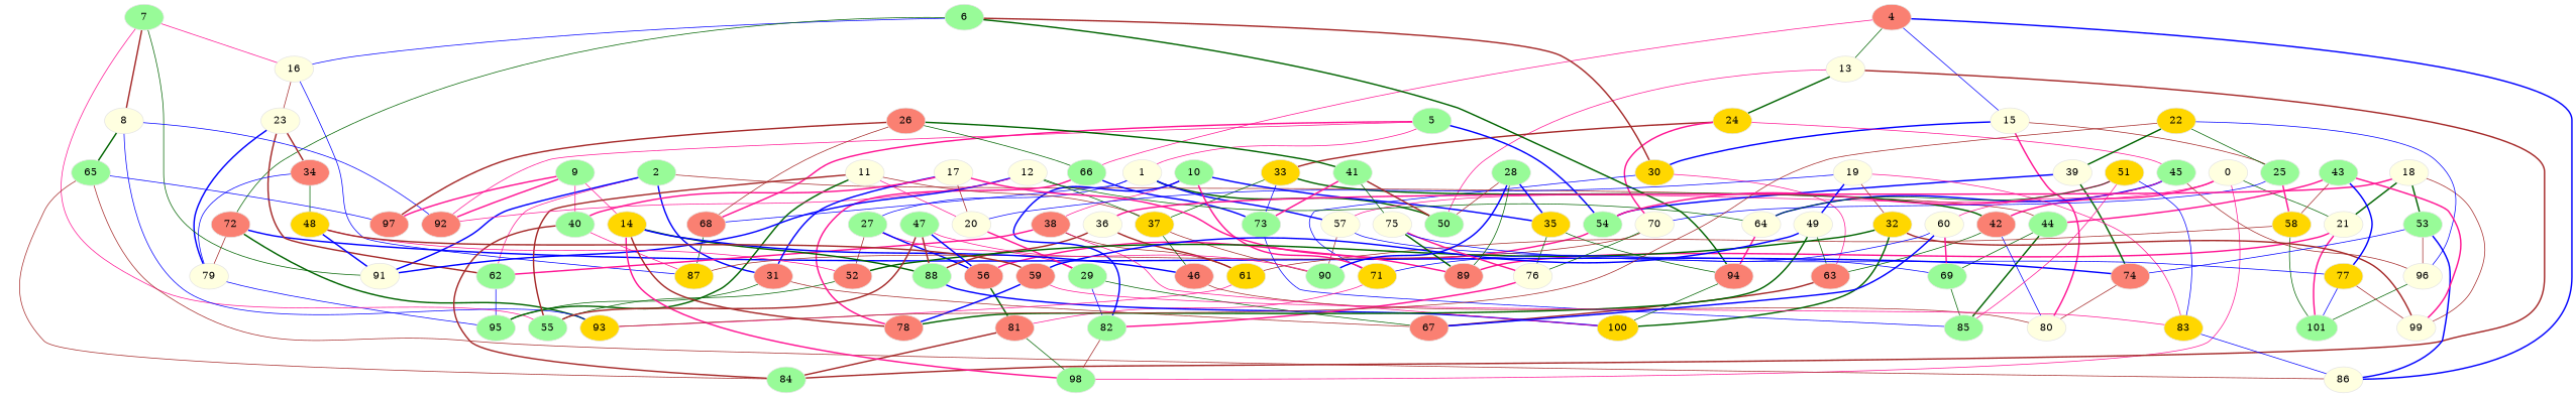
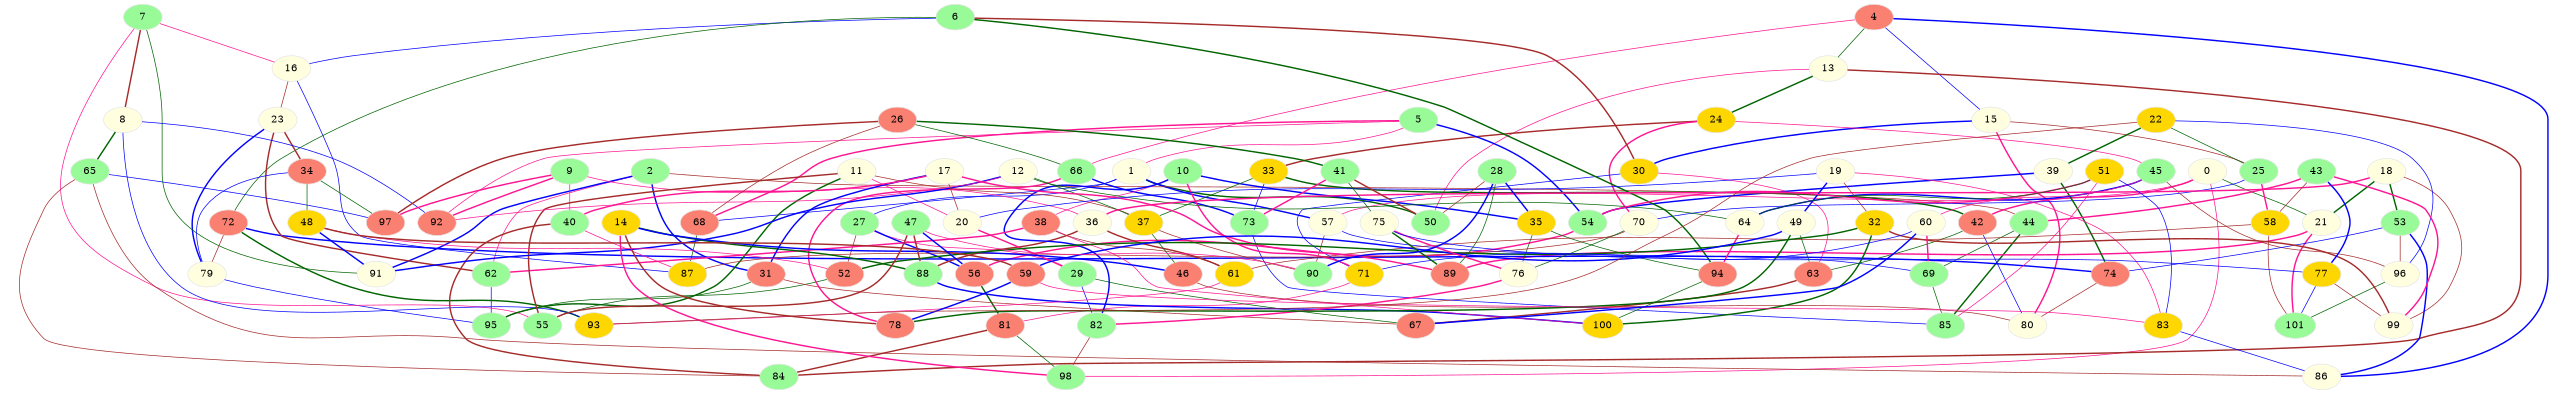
  graph {
    node [color=gray90 fillcolor=palegreen style=filled]
    edge [color=blue style=solid]
    1 [fillcolor=lightyellow]
    27
    50
    57 [fillcolor=lightyellow]
    68 [fillcolor=salmon]
    29
    52 [fillcolor=salmon]
    56 [fillcolor=salmon]
    90
    69
    87 [fillcolor=gold]
    31 [fillcolor=salmon]
    2
    44
    62
    91 [fillcolor=lightyellow]
    95
    67 [fillcolor=salmon]
    85
    n20 [fillcolor=lightyellow label=0]
    21 [fillcolor=lightyellow]
    42 [fillcolor=salmon]
    98
    89 [fillcolor=salmon]
    101
    80 [fillcolor=lightyellow]
    63 [fillcolor=salmon]
    4 [fillcolor=salmon]
    13 [fillcolor=lightyellow]
    15 [fillcolor=lightyellow]
    66
    86 [fillcolor=lightyellow]
    24 [fillcolor=gold]
    84
    30 [fillcolor=gold]
    25
    78 [fillcolor=salmon]
    73
    5
    54
    92 [fillcolor=salmon]
    39 [fillcolor=lightyellow]
    74 [fillcolor=salmon]
    16 [fillcolor=lightyellow]
    6
    72 [fillcolor=salmon]
    94 [fillcolor=salmon]
    23 [fillcolor=lightyellow]
    71 [fillcolor=gold]
    93 [fillcolor=gold]
    79 [fillcolor=lightyellow]
    100 [fillcolor=gold]
    7
    8 [fillcolor=lightyellow]
    55
    65
    97 [fillcolor=salmon]
    9
    36 [fillcolor=lightyellow]
    40
    88
    61 [fillcolor=gold]
    35 [fillcolor=gold]
    10
    38 [fillcolor=salmon]
    82
    76 [fillcolor=lightyellow]
    81 [fillcolor=salmon]
    11 [fillcolor=lightyellow]
    20 [fillcolor=lightyellow]
    37 [fillcolor=gold]
    46 [fillcolor=salmon]
    12 [fillcolor=lightyellow]
    64 [fillcolor=lightyellow]
    33 [fillcolor=gold]
    45
    70 [fillcolor=lightyellow]
    14 [fillcolor=gold]
    58 [fillcolor=gold]
    34 [fillcolor=salmon]
    17 [fillcolor=lightyellow]
    18 [fillcolor=lightyellow]
    53
    99 [fillcolor=lightyellow]
    96 [fillcolor=lightyellow]
    19 [fillcolor=lightyellow]
    32 [fillcolor=gold]
    49 [fillcolor=lightyellow]
    83 [fillcolor=gold]
    59 [fillcolor=salmon]
    22 [fillcolor=gold]
    48 [fillcolor=gold]
    60 [fillcolor=lightyellow]
    26 [fillcolor=salmon]
    41
    75 [fillcolor=lightyellow]
    28
    77 [fillcolor=gold]
    43
    47
    51 [fillcolor=gold]
    1 -- 27
    1 -- 50 [color=darkgreen style=bold]
    1 -- 57 [style=bold]
    1 -- 68
    27 -- 29 [color=deeppink]
    27 -- 52 [color=brown]
    27 -- 56 [style=bold]
    57 -- 90 [color=brown]
    57 -- 69
    68 -- 87 [color=darkgreen]
    29 -- 67 [color=darkgreen]
    29 -- 82
    52 -- 55 [color=darkgreen]
    56 -- 81 [color=darkgreen style=bold]
    69 -- 85 [color=darkgreen]
    31 -- 95 [color=darkgreen]
    31 -- 67 [color=brown]
    2 -- 31 [style=bold]
    2 -- 44 [color=brown]
    2 -- 62 [color=deeppink]
    2 -- 91 [style=bold]
    44 -- 69 [color=darkgreen]
    44 -- 85 [color=darkgreen style=bold]
    62 -- 95
    n20 -- 57 [color=deeppink]
    n20 -- 21 [color=darkgreen]
    n20 -- 42 [color=deeppink style=bold]
    n20 -- 98 [color=deeppink]
    21 -- 89 [color=deeppink style=bold]
    21 -- 101 [color=deeppink style=bold]
    42 -- 80
    42 -- 63 [color=darkgreen]
    63 -- 67 [color=brown style=bold]
    4 -- 13 [color=darkgreen]
    4 -- 15
    4 -- 66 [color=deeppink]
    4 -- 86 [style=bold]
    13 -- 50 [color=deeppink]
    13 -- 24 [color=darkgreen style=bold]
    13 -- 84 [color=brown style=bold]
    15 -- 80 [color=deeppink style=bold]
    15 -- 30 [style=bold]
    15 -- 25 [color=brown]
    66 -- 78 [color=deeppink style=bold]
    66 -- 73 [style=bold]
    24 -- 33 [color=brown style=bold]
    24 -- 45 [color=deeppink]
    24 -- 70 [color=deeppink style=bold]
    30 -- 63 [color=deeppink]
    30 -- 71
    25 -- 70
    25 -- 58 [color=deeppink style=bold]
    73 -- 85
    5 -- 1 [color=deeppink]
    5 -- 68 [color=deeppink style=bold]
    5 -- 54 [style=bold]
    5 -- 92 [color=deeppink]
    54 -- 56 [color=deeppink style=bold]
    39 -- 54 [style=bold]
    39 -- 74 [color=darkgreen style=bold]
    74 -- 80 [color=brown]
    16 -- 87
    16 -- 23 [color=brown]
    6 -- 30 [color=brown style=bold]
    6 -- 16
    6 -- 72 [color=darkgreen]
    6 -- 94 [color=darkgreen style=bold]
    72 -- 74 [style=bold]
    72 -- 93 [color=darkgreen style=bold]
    72 -- 79 [color=brown]
    94 -- 100 [color=darkgreen]
    23 -- 62 [color=brown style=bold]
    23 -- 79 [style=bold]
    23 -- 34 [color=brown style=bold]
    71 -- 81 [color=deeppink]
    79 -- 95
    7 -- 91 [color=darkgreen]
    7 -- 16 [color=deeppink]
    7 -- 8 [color=brown style=bold]
    7 -- 55 [color=deeppink]
    8 -- 92
    8 -- 93
    8 -- 65 [color=darkgreen style=bold]
    65 -- 86 [color=brown]
    65 -- 84 [color=brown]
    65 -- 97
    9 -- 92 [color=deeppink style=bold]
    9 -- 97 [color=deeppink style=bold]
-   9 -- 14 [color=deeppink]
+   9 -- 36 [color=deeppink]
    9 -- 40 [color=deeppink]
    36 -- 88 [color=brown style=bold]
    36 -- 61 [color=brown style=bold]
    40 -- 87 [color=deeppink]
    40 -- 84 [color=brown style=bold]
    88 -- 100 [style=bold]
    61 -- 93 [color=deeppink]
    35 -- 94 [color=darkgreen]
    35 -- 76 [color=darkgreen]
    10 -- 71 [color=deeppink style=bold]
    10 -- 35 [style=bold]
    10 -- 38 [color=deeppink]
    10 -- 82 [style=bold]
    38 -- 62 [color=deeppink style=bold]
    38 -- 100 [color=deeppink]
    38 -- 61 [color=brown]
    82 -- 98 [color=brown]
    76 -- 82 [color=deeppink style=bold]
    81 -- 98 [color=darkgreen]
    81 -- 84 [color=brown style=bold]
    11 -- 95 [color=darkgreen style=bold]
    11 -- 55 [color=brown style=bold]
    11 -- 20 [color=deeppink]
    11 -- 37 [color=brown]
    20 -- 29 [color=deeppink style=bold]
    37 -- 90 [color=brown]
    37 -- 46 [color=darkgreen]
    46 -- 80 [color=brown]
    12 -- 91 [style=bold]
    12 -- 92 [color=deeppink]
    12 -- 37 [color=darkgreen]
    12 -- 64 [color=darkgreen]
    64 -- 94 [color=deeppink style=bold]
    33 -- 42 [color=darkgreen style=bold]
    33 -- 73
    33 -- 37 [color=darkgreen]
    45 -- 64 [style=bold]
    45 -- 96 [color=brown]
    45 -- 60 [color=deeppink]
    70 -- 87 [color=brown]
    70 -- 76 [color=darkgreen]
    14 -- 98 [color=deeppink style=bold]
    14 -- 78 [color=brown style=bold]
    14 -- 88 [color=darkgreen style=bold]
    14 -- 46 [style=bold]
-   58 -- 101 [color=darkgreen]
+   58 -- 101 [color=brown]
    58 -- 61 [color=brown]
    34 -- 79
+   34 -- 97 [color=darkgreen]
    34 -- 48 [color=darkgreen]
    17 -- 31 [style=bold]
    17 -- 89 [color=deeppink style=bold]
    17 -- 40 [color=deeppink style=bold]
    17 -- 20 [color=brown]
    18 -- 21 [color=darkgreen style=bold]
    18 -- 36 [color=deeppink style=bold]
    18 -- 53 [color=darkgreen style=bold]
    18 -- 99 [color=brown]
    53 -- 86 [style=bold]
    53 -- 74
    53 -- 96 [color=brown]
    96 -- 101 [color=darkgreen]
    19 -- 20
    19 -- 32 [color=brown]
    19 -- 49 [style=bold]
    19 -- 83 [color=deeppink]
    32 -- 52 [color=darkgreen style=bold]
    32 -- 100 [color=darkgreen style=bold]
    32 -- 99 [color=brown style=bold]
    49 -- 63 [color=darkgreen]
    49 -- 78 [color=darkgreen style=bold]
    49 -- 59 [style=bold]
    83 -- 86
    59 -- 78 [style=bold]
    59 -- 83 [color=deeppink]
    22 -- 25 [color=darkgreen]
    22 -- 39 [color=darkgreen style=bold]
    22 -- 93 [color=brown]
    22 -- 96
    48 -- 52 [color=deeppink]
    48 -- 91 [style=bold]
    48 -- 59 [color=brown style=bold]
    60 -- 69 [color=deeppink style=bold]
    60 -- 67 [style=bold]
    60 -- 71
    26 -- 68 [color=brown]
    26 -- 66 [color=darkgreen]
    26 -- 97 [color=brown style=bold]
    26 -- 41 [color=darkgreen style=bold]
    41 -- 50 [color=brown style=bold]
    41 -- 73 [color=deeppink style=bold]
    41 -- 75 [color=darkgreen]
    75 -- 89 [color=darkgreen style=bold]
    75 -- 76 [color=deeppink style=bold]
    75 -- 77
    28 -- 50 [color=brown]
    28 -- 90 [style=bold]
    28 -- 89 [color=darkgreen]
    28 -- 35 [style=bold]
    77 -- 101
    77 -- 99 [color=brown]
    43 -- 44 [color=deeppink style=bold]
    43 -- 58 [color=brown]
    43 -- 99 [color=deeppink style=bold]
    43 -- 77 [style=bold]
    47 -- 56 [style=bold]
    47 -- 90 [color=deeppink]
    47 -- 55 [color=brown style=bold]
    47 -- 88 [color=brown style=bold]
    51 -- 85 [color=deeppink]
    51 -- 54 [color=deeppink style=bold]
    51 -- 64 [color=darkgreen]
    51 -- 83
  }
